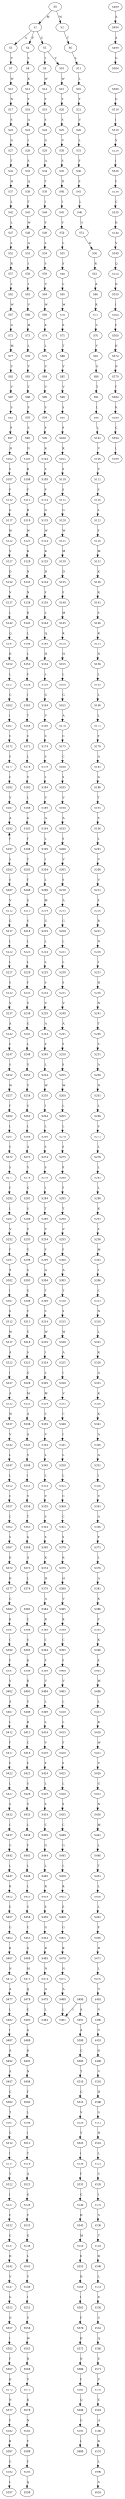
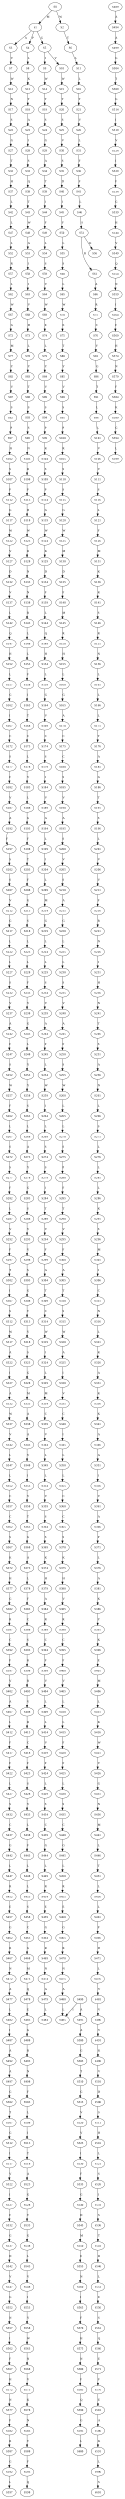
  strict digraph {
    fontname="Liberation Serif"
    node [fontname="Liberation Serif"]
    edge [fontname="Liberation Serif"]
    S0
    S1
    S2
    S3
    S4
    S5
    S6
    S7
    S8
    S9
    S10
    S11
    S12
    S13
    S14
    S15
    S16
    S17
    S18
    S19
    S20
    S21
    S22
    S23
    S24
    S25
    S26
    S27
    S28
    S29
    S30
    S31
    S32
    S33
    S34
    S35
    S36
    S37
    S38
    S39
    S40
    S41
    S42
    S43
    S44
    S45
    S46
    S47
    S48
    S49
    S50
    S51
    S52
    S53
    S54
    S55
    S56
    S57
    S58
    S59
    S60
    S61
    S62
    S63
    S64
    S65
    S66
    S67
    S68
    S69
    S70
    S71
    S72
    S73
    S74
    S75
    S76
    S77
    S78
    S79
    S80
    S81
    S82
    S83
    S84
    S85
    S86
    S87
    S88
    S89
    S90
    S91
    S92
    S93
    S94
    S95
    S96
    S97
    S98
    S99
    S100
    S101
    S102
    S103
    S104
    S105
    S106
    S107
    S108
    S109
    S110
    S111
    S112
    S113
    S114
    S115
    S116
    S117
    S118
    S119
    S120
    S121
    S122
    S123
    S124
    S125
    S126
    S127
    S128
    S129
    S130
    S131
    S132
    S133
    S134
    S135
    S136
    S137
    S138
    S139
    S140
    S141
    S142
    S143
    S144
    S145
    S146
    S147
    S148
    S149
    S150
    S151
    S152
    S153
    S154
    S155
    S156
    S157
    S158
    S159
    S160
    S161
    S162
    S163
    S164
    S165
    S166
    S167
    S168
    S169
    S170
    S171
    S172
    S173
    S174
    S175
    S176
    S177
    S178
    S179
    S180
    S181
    S182
    S183
    S184
    S185
    S186
    S187
    S188
    S189
    S190
    S191
    S192
    S193
    S194
    S195
    S196
    S197
    S198
    S199
    S200
    S201
    S202
    S203
    S204
    S205
    S206
    S207
    S208
    S209
    S210
    S211
    S212
    S213
    S214
    S215
    S216
    S217
    S218
    S219
    S220
    S221
    S222
    S223
    S224
    S225
    S226
    S227
    S228
    S229
    S230
    S231
    S232
    S233
    S234
    S235
    S236
    S237
    S238
    S239
    S240
    S241
    S242
    S243
    S244
    S245
    S246
    S247
    S248
    S249
    S250
    S251
    S252
    S253
    S254
    S255
    S256
    S257
    S258
    S259
    S260
    S261
    S262
    S263
    S264
    S265
    S266
    S267
    S268
    S269
    S270
    S271
    S272
    S273
    S274
    S275
    S276
    S277
    S278
    S279
    S280
    S281
    S282
    S283
    S284
    S285
    S286
    S287
    S288
    S289
    S290
    S291
    S292
    S293
    S294
    S295
    S296
    S297
    S298
    S299
    S300
    S301
    S302
    S303
    S304
    S305
    S306
    S307
    S308
    S309
    S310
    S311
    S312
    S313
    S314
    S315
    S316
    S317
    S318
    S319
    S320
    S321
    S322
    S323
    S324
    S325
    S326
    S327
    S328
    S329
    S330
    S331
    S332
    S333
    S334
    S335
    S336
    S337
    S338
    S339
    S340
    S341
    S342
    S343
    S344
    S345
    S346
    S347
    S348
    S349
    S350
    S351
    S352
    S353
    S354
    S355
    S356
    S357
    S358
    S359
    S360
    S361
    S362
    S363
    S364
    S365
    S366
    S367
    S368
    S369
    S370
    S371
    S372
    S373
    S374
    S375
    S376
    S377
    S378
    S379
    S380
    S381
    S382
    S383
    S384
    S385
    S386
    S387
    S388
    S389
    S390
    S391
    S392
    S393
    S394
    S395
    S396
    S397
    S398
    S399
    S400
    S401
    S402
    S403
    S404
    S405
    S406
    S407
    S408
    S409
    S410
    S411
    S412
    S413
    S414
    S415
    S416
    S417
    S418
    S419
    S420
    S421
    S422
    S423
    S424
    S425
    S426
    S427
    S428
    S429
    S430
    S431
    S432
    S433
    S434
    S435
    S436
    S437
    S438
    S439
    S440
    S441
    S442
    S443
    S444
    S445
    S446
    S447
    S448
    S449
    S450
    S451
    S452
    S453
    S454
    S455
    S456
    S457
    S458
    S459
    S460
    S461
    S462
    S463
    S464
    S465
    S466
    S467
    S468
    S469
    S470
    S471
    S472
    S473
    S474
    S475
    S476
    S477
    S478
    S479
    S480
    S481
    S482
    S483
    S484
    S485
    S486
    S487
    S488
    S491
    S492
    S493
    S489
    S494
    S490
    S495
    S496
    S497
    S498
    S499
    S500
    S501
    S502
    S503
    S504
    S505
    S506
    S507
    S508
    S509
    S510
    S511
    S512
    S513
    S514
    S515
    S516
    S517
    S518
    S519
    S520
    S521
    S522
    S523
    S524
    S525
    S526
    S527
    S528
    S529
    S530
    S531
    S532
    S533
    S534
    S535
    S536
    S537
    S538
    S539
    S540
    S541
    S542
    S543
    S544
    S545
    S546
    S547
    S548
    S549
    S550
    S551
    S552
    S553
    S554
    S555
    S556
    S557
    S558
    S559
    S560
    S561
    S562
    S563
    S564
    S565
    S566
    S567
    S568
    S569
    S570
    S571
    S572
    S573
    S574
    S575
    S576
    S577
    S578
    S579
    S580
    S581
    S582
    S583
    S584
    S585
    S586
    S587
    S588
    S589
    S590
    S591
    S592
    S593
    S594
    S595
    n597 [label=S996]
    S597
    S598
    S599
    S600
    S601
    S0 -> S1 [label=M]
    S0 -> S2 [label=W]
    S1 -> S3 [label=A]
    S1 -> S4 [label=P]
    S1 -> S5 [label=G]
    S2 -> S6 [label=T]
    S3 -> S7 [label=V]
    S4 -> S8 [label=L]
    S5 -> S9 [label=I]
    S5 -> S10 [label=V]
    S6 -> S11 [label=L]
    S7 -> S12 [label=W]
    S8 -> S13 [label=K]
    S9 -> S14 [label=W]
    S10 -> S15 [label=W]
    S11 -> S16 [label=L]
    S12 -> S17 [label=N]
    S13 -> S18 [label=T]
    S14 -> S19 [label=T]
    S15 -> S20 [label=T]
    S16 -> S21 [label=T]
    S17 -> S22 [label=S]
    S18 -> S23 [label=A]
    S19 -> S24 [label=S]
    S20 -> S25 [label=S]
    S21 -> S26 [label=V]
    S22 -> S27 [label=G]
    S23 -> S28 [label=I]
    S24 -> S29 [label=G]
    S25 -> S30 [label=V]
    S26 -> S31 [label=L]
    S27 -> S32 [label=T]
    S28 -> S33 [label=S]
    S29 -> S34 [label=A]
    S30 -> S35 [label=S]
    S31 -> S36 [label=F]
    S32 -> S37 [label=H]
    S33 -> S38 [label=Q]
    S34 -> S39 [label=T]
    S35 -> S40 [label=D]
    S36 -> S41 [label=F]
    S37 -> S42 [label=L]
    S38 -> S43 [label=T]
    S39 -> S44 [label=I]
    S40 -> S45 [label=I]
    S41 -> S46 [label=L]
    S42 -> S47 [label=L]
    S43 -> S48 [label=W]
    S44 -> S49 [label=F]
    S45 -> S50 [label=F]
    S46 -> S51 [label=S]
    S47 -> S52 [label=L]
    S48 -> S53 [label=A]
    S49 -> S54 [label=L]
    S50 -> S55 [label=L]
    S51 -> S56 [label=K]
    S52 -> S57 [label=R]
    S53 -> S58 [label=I]
    S54 -> S59 [label=S]
    S55 -> S60 [label=S]
-   S56 -> S61 [label=R]
+   S51 -> S61 [label=R]
    S57 -> S62 [label=L]
    S58 -> S63 [label=I]
    S59 -> S64 [label=V]
    S60 -> S65 [label=L]
    S61 -> S66 [label=A]
    S62 -> S67 [label=W]
    S63 -> S68 [label=V]
    S64 -> S69 [label=W]
    S65 -> S70 [label=W]
    S66 -> S71 [label=R]
    S67 -> S72 [label=G]
    S68 -> S73 [label=D]
    S69 -> S74 [label=E]
    S70 -> S75 [label=E]
    S71 -> S76 [label=C]
    S72 -> S77 [label=M]
    S73 -> S78 [label=L]
    S74 -> S79 [label=L]
    S75 -> S80 [label=T]
    S76 -> S81 [label=Y]
    S77 -> S82 [label=Y]
    S78 -> S83 [label=Y]
    S79 -> S84 [label=Y]
    S80 -> S85 [label=Y]
    S81 -> S86 [label=G]
    S82 -> S87 [label=V]
    S83 -> S88 [label=T]
    S84 -> S89 [label=V]
    S85 -> S90 [label=V]
    S86 -> S91 [label=T]
    S87 -> S92 [label=S]
    S88 -> S93 [label=S]
    S89 -> S94 [label=S]
    S90 -> S95 [label=S]
    S91 -> S96 [label=L]
    S92 -> S97 [label=P]
    S93 -> S98 [label=S]
    S94 -> S99 [label=P]
    S95 -> S100 [label=P]
    S96 -> S101 [label=L]
    S97 -> S102 [label=R]
    S98 -> S103 [label=N]
    S99 -> S104 [label=K]
    S100 -> S105 [label=R]
    S101 -> S106 [label=V]
    S102 -> S107 [label=S]
    S103 -> S108 [label=R]
    S104 -> S109 [label=S]
    S105 -> S110 [label=S]
    S106 -> S111 [label=V]
    S107 -> S112 [label=P]
    S108 -> S113 [label=P]
    S109 -> S114 [label=P]
    S110 -> S115 [label=S]
    S111 -> S116 [label=S]
    S112 -> S117 [label=G]
    S113 -> S118 [label=D]
    S114 -> S119 [label=G]
    S115 -> S120 [label=G]
    S116 -> S121 [label=L]
    S117 -> S122 [label=W]
    S118 -> S123 [label=W]
    S119 -> S124 [label=W]
    S120 -> S125 [label=W]
    S121 -> S126 [label=F]
    S122 -> S127 [label=V]
    S123 -> S128 [label=R]
    S124 -> S129 [label=K]
    S125 -> S130 [label=M]
    S126 -> S131 [label=M]
    S127 -> S132 [label=D]
    S128 -> S133 [label=N]
    S129 -> S134 [label=D]
    S130 -> S135 [label=D]
    S131 -> S136 [label=K]
    S132 -> S137 [label=V]
    S133 -> S138 [label=N]
    S134 -> S139 [label=F]
    S135 -> S140 [label=F]
    S136 -> S141 [label=K]
    S137 -> S142 [label=L]
    S138 -> S143 [label=R]
    S139 -> S144 [label=L]
    S140 -> S145 [label=M]
    S141 -> S146 [label=S]
    S142 -> S147 [label=Q]
    S143 -> S148 [label=L]
    S144 -> S149 [label=Q]
    S145 -> S150 [label=R]
    S146 -> S151 [label=R]
    S147 -> S152 [label=H]
    S148 -> S153 [label=L]
    S149 -> S154 [label=H]
    S150 -> S155 [label=H]
    S151 -> S156 [label=N]
    S152 -> S157 [label=L]
    S153 -> S158 [label=F]
    S154 -> S159 [label=L]
    S155 -> S160 [label=L]
    S156 -> S161 [label=L]
    S157 -> S162 [label=G]
    S158 -> S163 [label=I]
    S159 -> S164 [label=G]
    S160 -> S165 [label=G]
    S161 -> S166 [label=L]
    S162 -> S167 [label=I]
    S163 -> S168 [label=T]
    S164 -> S169 [label=V]
    S165 -> S170 [label=A]
    S166 -> S171 [label=L]
    S167 -> S172 [label=C]
    S168 -> S173 [label=C]
    S169 -> S174 [label=C]
    S170 -> S175 [label=C]
    S171 -> S176 [label=T]
    S172 -> S177 [label=S]
    S173 -> S178 [label=L]
    S174 -> S179 [label=S]
    S175 -> S180 [label=C]
    S176 -> S181 [label=A]
    S177 -> S182 [label=F]
    S178 -> S183 [label=V]
    S179 -> S184 [label=I]
    S180 -> S185 [label=S]
    S181 -> S186 [label=G]
    S182 -> S187 [label=V]
    S183 -> S188 [label=L]
    S184 -> S189 [label=V]
    S185 -> S190 [label=V]
    S186 -> S191 [label=T]
    S187 -> S192 [label=A]
    S188 -> S193 [label=G]
    S189 -> S194 [label=A]
    S190 -> S195 [label=A]
    S191 -> S196 [label=S]
-   S197 -> S192 [label=F]
+   S192 -> S197 [label=F]
    S193 -> S198 [label=F]
    S194 -> S199 [label=L]
    S195 -> S200 [label=S]
    S196 -> S201 [label=L]
    S197 -> S202 [label=S]
    S198 -> S203 [label=T]
    S199 -> S204 [label=I]
    S200 -> S205 [label=V]
    S201 -> S206 [label=V]
    S202 -> S207 [label=S]
    S203 -> S208 [label=F]
    S204 -> S209 [label=L]
    S205 -> S210 [label=S]
    S206 -> S211 [label=V]
    S207 -> S212 [label=V]
    S208 -> S213 [label=G]
    S209 -> S214 [label=M]
    S210 -> S215 [label=A]
    S211 -> S216 [label=F]
    S212 -> S217 [label=G]
    S213 -> S218 [label=S]
    S214 -> S219 [label=G]
    S215 -> S220 [label=G]
    S216 -> S221 [label=R]
    S217 -> S222 [label=L]
    S218 -> S223 [label=L]
    S219 -> S224 [label=L]
    S220 -> S225 [label=L]
    S221 -> S226 [label=N]
    S222 -> S227 [label=L]
    S223 -> S228 [label=L]
    S224 -> S229 [label=L]
    S225 -> S230 [label=L]
    S226 -> S231 [label=I]
    S227 -> S232 [label=S]
    S228 -> S233 [label=F]
    S229 -> S234 [label=S]
    S230 -> S235 [label=S]
    S231 -> S236 [label=H]
    S232 -> S237 [label=V]
    S233 -> S238 [label=V]
    S234 -> S239 [label=V]
    S235 -> S240 [label=V]
    S236 -> S241 [label=N]
    S237 -> S242 [label=A]
    S238 -> S243 [label=G]
    S239 -> S244 [label=A]
    S240 -> S245 [label=A]
    S241 -> S246 [label=T]
    S242 -> S247 [label=F]
    S243 -> S248 [label=L]
    S244 -> S249 [label=F]
    S245 -> S250 [label=F]
    S246 -> S251 [label=S]
    S247 -> S252 [label=S]
    S248 -> S253 [label=Y]
    S249 -> S254 [label=L]
    S250 -> S255 [label=S]
    S251 -> S256 [label=A]
    S252 -> S257 [label=W]
    S253 -> S258 [label=Y]
    S254 -> S259 [label=W]
    S255 -> S260 [label=W]
    S256 -> S261 [label=N]
    S257 -> S262 [label=F]
    S258 -> S263 [label=S]
    S259 -> S264 [label=I]
    S260 -> S265 [label=L]
    S261 -> S266 [label=L]
    S262 -> S267 [label=L]
    S263 -> S268 [label=L]
    S264 -> S269 [label=L]
    S265 -> S270 [label=L]
    S266 -> S271 [label=S]
    S267 -> S272 [label=S]
    S268 -> S273 [label=A]
    S269 -> S274 [label=S]
    S270 -> S275 [label=S]
    S271 -> S276 [label=L]
    S272 -> S277 [label=S]
    S273 -> S278 [label=Y]
    S274 -> S279 [label=S]
    S275 -> S280 [label=P]
    S276 -> S281 [label=L]
    S277 -> S282 [label=F]
    S278 -> S283 [label=G]
    S279 -> S284 [label=I]
    S280 -> S285 [label=F]
    S281 -> S286 [label=L]
    S282 -> S287 [label=L]
    S283 -> S288 [label=S]
    S284 -> S289 [label=T]
    S285 -> S290 [label=T]
    S286 -> S291 [label=K]
    S287 -> S292 [label=V]
    S288 -> S293 [label=V]
    S289 -> S294 [label=V]
    S290 -> S295 [label=V]
    S291 -> S296 [label=S]
    S292 -> S297 [label=F]
    S293 -> S298 [label=V]
    S294 -> S299 [label=F]
    S295 -> S300 [label=F]
    S296 -> S301 [label=M]
    S297 -> S302 [label=T]
    S298 -> S303 [label=S]
    S299 -> S304 [label=A]
    S300 -> S305 [label=A]
    S301 -> S306 [label=I]
    S302 -> S307 [label=I]
    S303 -> S308 [label=G]
    S304 -> S309 [label=T]
    S305 -> S310 [label=T]
    S306 -> S311 [label=C]
    S307 -> S312 [label=S]
    S308 -> S313 [label=T]
    S309 -> S314 [label=C]
    S310 -> S315 [label=S]
    S311 -> S316 [label=N]
    S312 -> S317 [label=W]
    S313 -> S318 [label=V]
    S314 -> S319 [label=W]
    S315 -> S320 [label=W]
    S316 -> S321 [label=L]
    S317 -> S322 [label=A]
    S318 -> S323 [label=S]
    S319 -> S324 [label=I]
    S320 -> S325 [label=A]
    S321 -> S326 [label=K]
    S322 -> S327 [label=I]
    S323 -> S328 [label=G]
    S324 -> S329 [label=L]
    S325 -> S330 [label=I]
    S326 -> S331 [label=A]
    S327 -> S332 [label=A]
    S328 -> S333 [label=M]
    S329 -> S334 [label=M]
    S330 -> S335 [label=V]
    S331 -> S336 [label=K]
    S332 -> S337 [label=W]
    S333 -> S338 [label=A]
    S334 -> S339 [label=C]
    S335 -> S340 [label=C]
    S336 -> S341 [label=K]
    S337 -> S342 [label=V]
    S338 -> S343 [label=A]
    S339 -> S344 [label=V]
    S340 -> S345 [label=I]
    S341 -> S346 [label=A]
    S342 -> S347 [label=L]
    S343 -> S348 [label=V]
    S344 -> S349 [label=L]
    S345 -> S350 [label=L]
    S346 -> S351 [label=A]
    S347 -> S352 [label=L]
    S348 -> S353 [label=I]
    S349 -> S354 [label=L]
    S350 -> S355 [label=L]
    S351 -> S356 [label=I]
    S352 -> S357 [label=C]
    S353 -> S358 [label=V]
    S354 -> S359 [label=V]
    S355 -> S360 [label=C]
    S356 -> S361 [label=V]
    S357 -> S362 [label=C]
    S358 -> S363 [label=T]
    S359 -> S364 [label=S]
    S360 -> S365 [label=C]
    S361 -> S366 [label=A]
    S362 -> S367 [label=S]
    S363 -> S368 [label=G]
    S364 -> S369 [label=S]
    S365 -> S370 [label=S]
    S366 -> S371 [label=P]
    S367 -> S372 [label=K]
    S368 -> S373 [label=A]
    S369 -> S374 [label=K]
    S370 -> S375 [label=K]
    S371 -> S376 [label=L]
    S372 -> S377 [label=H]
    S373 -> S378 [label=L]
    S374 -> S379 [label=H]
    S375 -> S380 [label=H]
    S376 -> S381 [label=A]
    S377 -> S382 [label=G]
+   S378 -> S383 [label=F]
    S379 -> S384 [label=A]
    S380 -> S385 [label=V]
    S381 -> S386 [label=K]
    S382 -> S387 [label=R]
    S383 -> S388 [label=C]
    S384 -> S389 [label=R]
    S385 -> S390 [label=R]
    S386 -> S391 [label=Y]
    S387 -> S392 [label=C]
    S388 -> S393 [label=S]
    S389 -> S394 [label=C]
    S390 -> S395 [label=C]
    S391 -> S396 [label=K]
    S392 -> S397 [label=F]
    S393 -> S398 [label=K]
    S394 -> S399 [label=F]
    S395 -> S400 [label=F]
    S396 -> S401 [label=E]
    S397 -> S402 [label=V]
    S398 -> S403 [label=R]
    S399 -> S404 [label=V]
    S400 -> S405 [label=V]
    S401 -> S406 [label=M]
    S402 -> S407 [label=A]
    S403 -> S408 [label=V]
    S404 -> S409 [label=L]
    S405 -> S410 [label=L]
    S406 -> S411 [label=L]
    S407 -> S412 [label=L]
    S408 -> S413 [label=R]
    S409 -> S414 [label=L]
    S410 -> S415 [label=L]
    S411 -> S416 [label=K]
    S412 -> S417 [label=F]
    S413 -> S418 [label=C]
    S414 -> S419 [label=V]
    S415 -> S420 [label=F]
    S416 -> S421 [label=W]
    S417 -> S422 [label=F]
    S418 -> S423 [label=F]
    S419 -> S424 [label=F]
    S420 -> S425 [label=F]
    S421 -> S426 [label=V]
    S422 -> S427 [label=L]
    S423 -> S428 [label=S]
    S424 -> S429 [label=L]
    S425 -> S430 [label=L]
    S426 -> S431 [label=G]
    S427 -> S432 [label=S]
    S428 -> S433 [label=V]
    S429 -> S434 [label=S]
    S430 -> S435 [label=S]
    S431 -> S436 [label=N]
    S432 -> S437 [label=C]
    S433 -> S438 [label=L]
    S434 -> S439 [label=C]
    S435 -> S440 [label=C]
    S436 -> S441 [label=M]
    S437 -> S442 [label=G]
    S438 -> S443 [label=F]
    S439 -> S444 [label=G]
    S440 -> S445 [label=G]
    S441 -> S446 [label=L]
    S442 -> S447 [label=L]
    S443 -> S448 [label=L]
    S444 -> S449 [label=L]
    S445 -> S450 [label=L]
    S446 -> S451 [label=T]
    S447 -> S452 [label=R]
    S448 -> S453 [label=L]
    S449 -> S454 [label=R]
    S450 -> S455 [label=R]
    S451 -> S456 [label=L]
    S452 -> S457 [label=E]
    S453 -> S458 [label=S]
    S454 -> S459 [label=E]
    S455 -> S460 [label=E]
    S456 -> S461 [label=L]
    S457 -> S462 [label=G]
    S458 -> S463 [label=C]
    S459 -> S464 [label=G]
    S460 -> S465 [label=G]
    S461 -> S466 [label=P]
    S462 -> S467 [label=R]
    S463 -> S468 [label=G]
    S464 -> S469 [label=R]
    S465 -> S470 [label=R]
    S466 -> S471 [label=D]
    S467 -> S472 [label=N]
    S468 -> S473 [label=M]
    S469 -> S474 [label=N]
    S470 -> S475 [label=N]
    S471 -> S476 [label=L]
    S472 -> S477 [label=A]
    S473 -> S478 [label=Q]
    S474 -> S479 [label=A]
    S475 -> S480 [label=A]
    S476 -> S481 [label=V]
    S477 -> S482 [label=L]
    S478 -> S483 [label=E]
    S479 -> S484 [label=L]
    S480 -> S485 [label=L]
    S481 -> S486 [label=V]
    S482 -> S487 [label=I]
    S483 -> S488 [label=G]
    S486 -> S491 [label=V]
    S487 -> S492 [label=A]
    S488 -> S493 [label=R]
    S491 -> S496 [label=K]
    S492 -> S497 [label=A]
    S493 -> S498 [label=N]
    S489 -> S494 [label=A]
    S494 -> S499 [label=A]
    S490 -> S485 [label=I]
    S490 -> S495 [label=A]
    S495 -> S500 [label=A]
    S496 -> S501 [label=V]
    S497 -> S502 [label=G]
    S498 -> S503 [label=F]
    S499 -> S504 [label=G]
    S500 -> S505 [label=G]
    S501 -> S506 [label=D]
    S502 -> S507 [label=T]
    S503 -> S508 [label=L]
+   S504 -> S509 [label=T]
    S505 -> S510 [label=T]
    S506 -> S511 [label=S]
    S507 -> S512 [label=G]
    S508 -> S513 [label=I]
    S509 -> S514 [label=G]
    S510 -> S515 [label=G]
    S511 -> S516 [label=H]
    S512 -> S517 [label=I]
    S513 -> S518 [label=T]
    S514 -> S519 [label=I]
    S515 -> S520 [label=V]
    S516 -> S521 [label=L]
    S517 -> S522 [label=V]
    S518 -> S523 [label=A]
    S519 -> S524 [label=V]
    S520 -> S525 [label=V]
    S521 -> S526 [label=S]
    S522 -> S527 [label=I]
    S523 -> S528 [label=G]
    S524 -> S529 [label=I]
    S525 -> S530 [label=I]
    S526 -> S531 [label=I]
    S527 -> S532 [label=F]
    S528 -> S533 [label=T]
    S529 -> S534 [label=F]
    S530 -> S535 [label=F]
    S531 -> S536 [label=S]
    S532 -> S537 [label=G]
    S533 -> S538 [label=G]
    S534 -> S539 [label=G]
    S535 -> S540 [label=G]
    S536 -> S541 [label=T]
    S537 -> S542 [label=H]
    S538 -> S543 [label=L]
    S539 -> S544 [label=H]
    S540 -> S545 [label=H]
    S541 -> S546 [label=R]
    S542 -> S547 [label=V]
    S543 -> S548 [label=V]
    S544 -> S549 [label=V]
    S545 -> S550 [label=M]
    S546 -> S551 [label=L]
    S547 -> S552 [label=G]
    S548 -> S553 [label=I]
    S549 -> S554 [label=Q]
    S550 -> S555 [label=E]
    S551 -> S556 [label=E]
    S552 -> S557 [label=N]
    S553 -> S558 [label=Y]
    S554 -> S559 [label=N]
    S555 -> S560 [label=N]
    S556 -> S561 [label=S]
    S557 -> S562 [label=I]
    S558 -> S563 [label=W]
    S559 -> S564 [label=I]
    S560 -> S565 [label=I]
    S561 -> S566 [label=Q]
    S562 -> S567 [label=F]
    S563 -> S568 [label=N]
    S564 -> S569 [label=F]
    S565 -> S570 [label=F]
    S566 -> S571 [label=E]
    S567 -> S572 [label=H]
    S568 -> S573 [label=V]
    S569 -> S574 [label=H]
    S570 -> S575 [label=H]
    S571 -> S576 [label=F]
    S572 -> S577 [label=N]
    S573 -> S578 [label=K]
    S574 -> S579 [label=N]
    S575 -> S580 [label=N]
    S576 -> S581 [label=E]
    S577 -> S582 [label=F]
    S578 -> S583 [label=N]
    S579 -> S584 [label=F]
    S580 -> S585 [label=F]
    S581 -> S586 [label=A]
    S582 -> S587 [label=R]
    S583 -> S588 [label=T]
    S584 -> S589 [label=K]
    S585 -> S590 [label=Q]
    S586 -> S591 [label=K]
    S587 -> S592 [label=G]
    S588 -> S593 [label=F]
    S589 -> S594 [label=G]
    S590 -> S595 [label=G]
    S591 -> n597 [label=L]
    S592 -> S597 [label=L]
    S593 -> S598 [label=Q]
    S594 -> S599 [label=L]
    S595 -> S600 [label=L]
    n597 -> S601 [label=S]
  }
